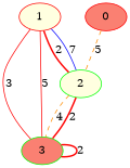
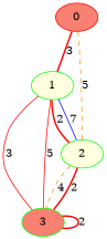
  graph {
    node [color=red fillcolor=lightyellow style=filled weight=1]
    edge [color=red style=bold]
-   1
+   1 [color=green]
    0 [fillcolor=salmon]
    2 [color=green weight=2]
    3 [color=green fillcolor=salmon weight=2]
    1 -- 2 [color=blue label=7 style=solid]
    1 -- 2 [label=2]
    1 -- 3 [label=3 style=solid]
    1 -- 3 [label=5 style=solid]
+   0 -- 1 [label=3]
    0 -- 2 [color=darkorange label=5 style=dashed]
    2 -- 3 [color=darkorange label=4 style=dashed]
    2 -- 3 [label=2]
    3 -- 3 [label=2]
  }
